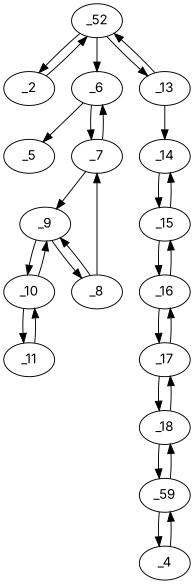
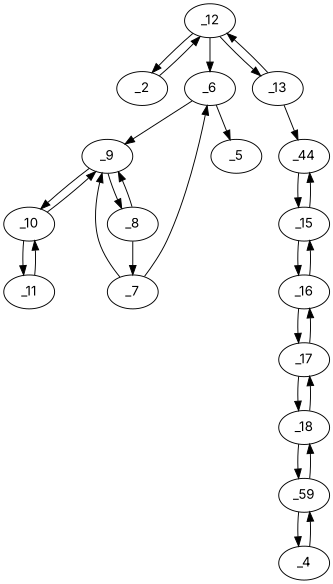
  digraph {
    fontname=Inter
    node [fontname=Inter]
    edge [angle=-2.214297 fontname=Inter orient=-0.672673]
    _5 [x=115.000000 y=79.000000]
    _6 [x=99.000000 y=84.000000]
    _7 [x=79.000000 y=85.000000]
    _2 [x=135.000000 y=126.000000]
-   _12 [x=138.000000 y=108.000000 label=_52]
+   _12 [x=138.000000 y=108.000000]
    _13 [x=149.000000 y=98.000000]
-   _14 [x=168.000000 y=100.000000]
+   _14 [x=168.000000 y=100.000000 label=_44]
    _11 [x=78.000000 y=139.000000]
    _10 [x=77.000000 y=121.000000]
    _9 [x=68.000000 y=109.000000]
    _4 [x=223.000000 y=172.000000]
    n12 [label=_59 x=218.000000 y=156.000000]
    _18 [x=209.000000 y=144.000000]
    _17 [x=199.000000 y=133.000000]
    _8 [x=66.000000 y=94.000000]
    _15 [x=179.000000 y=110.000000]
    _16 [x=189.000000 y=122.000000]
    _6 -> _5 [angle=-0.302885 orient=-0.298275]
-   _6 -> _7 [angle=3.091634 orient=0.049938]
+   _6 -> _9 [angle=3.091634 orient=0.049938]
    _7 -> _6 [angle=-0.049958 orient=-0.049938]
    _7 -> _9 [angle=2.536048 orient=0.569210]
    _2 -> _12 [angle=-1.405648 orient=-0.986394]
    _12 -> _6 [angle=2.838708 orient=0.298275]
    _12 -> _2 [angle=1.735945 orient=0.986394]
    _12 -> _13 [angle=-0.737815]
    _13 -> _12 [angle=2.403778 orient=0.672673]
    _13 -> _14 [angle=0.104877 orient=0.104685]
    _14 -> _15 [angle=0.737815 orient=0.672673]
    _11 -> _10 [angle=-1.626295 orient=-0.998460]
    _10 -> _11 [angle=1.515298 orient=0.998460]
    _10 -> _9 [orient=-0.800000]
    _9 -> _10 [angle=0.927295 orient=0.800000]
    _9 -> _8 [angle=-1.703348 orient=-0.991228]
    _4 -> n12 [angle=-1.873681 orient=-0.954480]
    n12 -> _4 [angle=1.267911 orient=0.954480]
    n12 -> _18 [orient=-0.800000]
    _18 -> n12 [angle=0.927295 orient=0.800000]
    _18 -> _17 [angle=-2.308611 orient=-0.739940]
    _17 -> _18 [angle=0.832981 orient=0.739940]
    _17 -> _16 [angle=-2.308611 orient=-0.739940]
    _8 -> _7 [angle=-0.605545 orient=-0.569210]
    _8 -> _9 [angle=1.438245 orient=0.991228]
    _15 -> _14 [angle=-2.403778]
    _15 -> _16 [angle=0.876058 orient=0.768221]
    _16 -> _17 [angle=0.832981 orient=0.739940]
    _16 -> _15 [angle=-2.265535 orient=-0.768221]
  }
